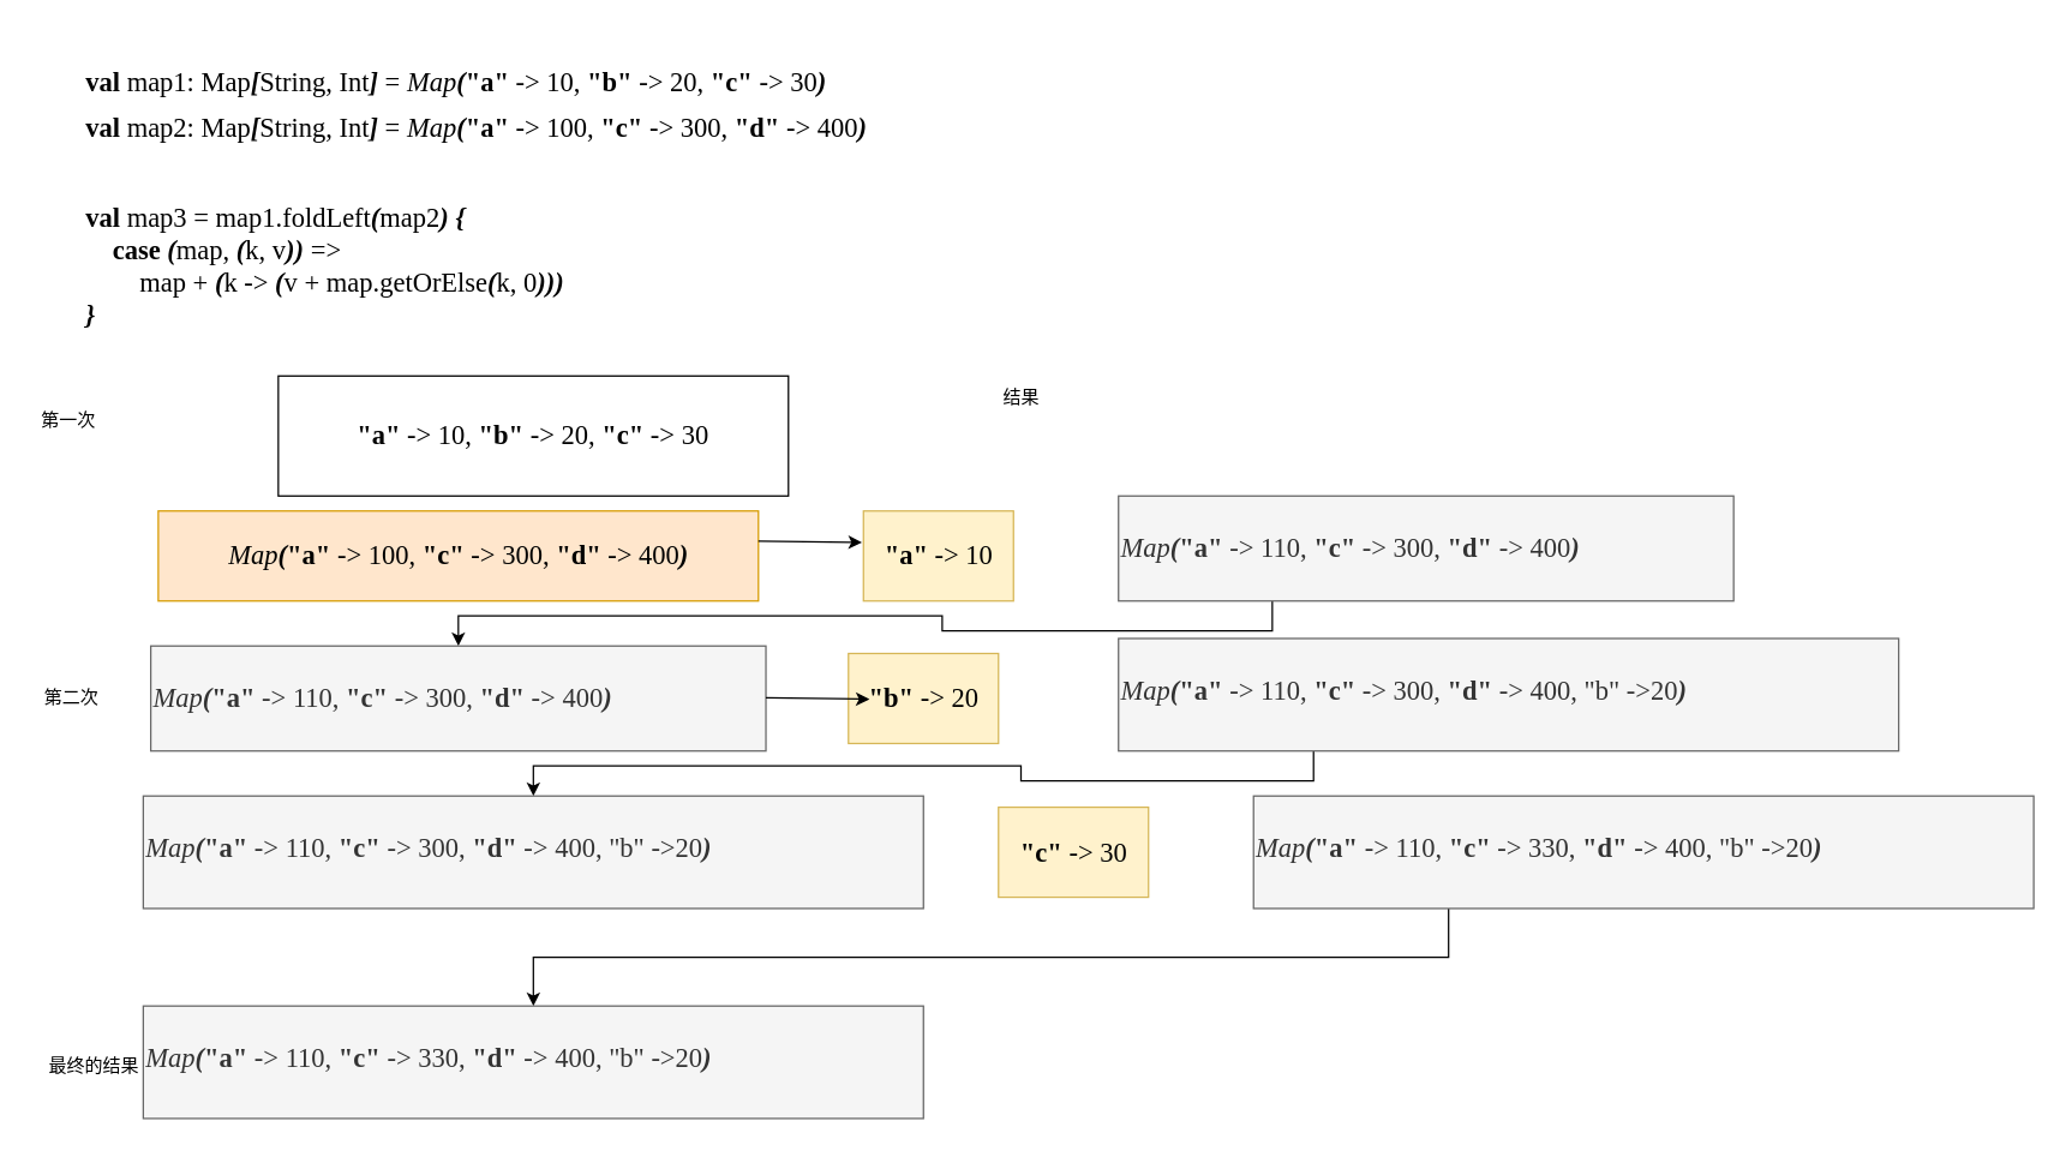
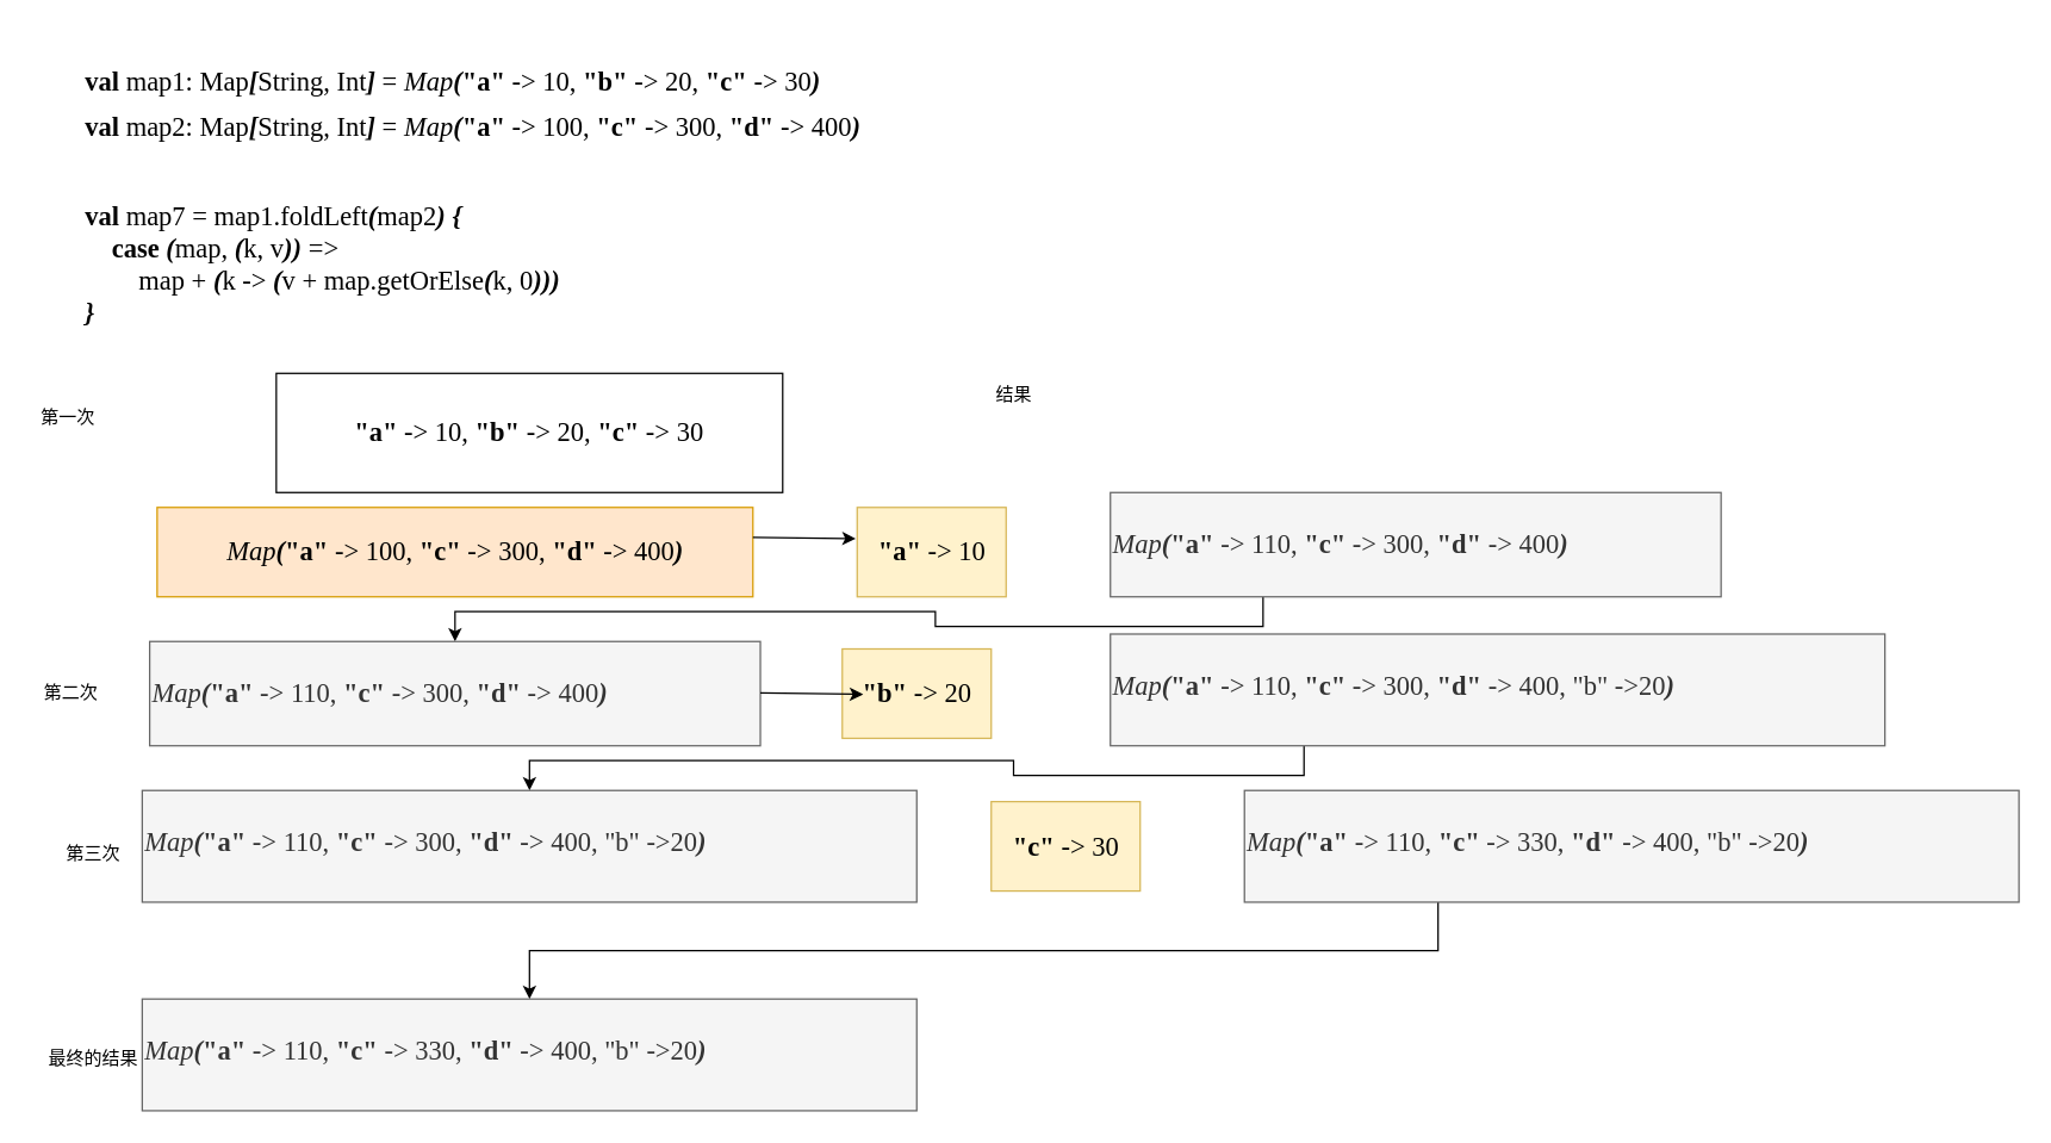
  <mxCell id="0" />
  <mxCell id="1" parent="0" />
  <mxCell id="2" value="&lt;meta http-equiv=&quot;content-type&quot; content=&quot;text/html; charset=UTF-8&quot;&gt;&lt;pre style=&quot;font-family: Consolas; font-size: 13.5pt;&quot;&gt;&lt;span style=&quot;font-weight: bold;&quot;&gt;val &lt;/span&gt;map2: &lt;span style=&quot;&quot;&gt;Map&lt;/span&gt;&lt;span style=&quot;font-weight: bold; font-style: italic;&quot;&gt;[&lt;/span&gt;&lt;span style=&quot;&quot;&gt;String&lt;/span&gt;, Int&lt;span style=&quot;font-weight: bold; font-style: italic;&quot;&gt;] &lt;/span&gt;= &lt;span style=&quot;font-style: italic;&quot;&gt;Map&lt;/span&gt;&lt;span style=&quot;font-weight: bold; font-style: italic;&quot;&gt;(&lt;/span&gt;&lt;span style=&quot;font-weight: bold;&quot;&gt;&quot;a&quot; &lt;/span&gt;-&amp;gt; &lt;span style=&quot;&quot;&gt;100&lt;/span&gt;, &lt;span style=&quot;font-weight: bold;&quot;&gt;&quot;c&quot; &lt;/span&gt;-&amp;gt; &lt;span style=&quot;&quot;&gt;300&lt;/span&gt;, &lt;span style=&quot;font-weight: bold;&quot;&gt;&quot;d&quot; &lt;/span&gt;-&amp;gt; &lt;span style=&quot;&quot;&gt;400&lt;/span&gt;&lt;span style=&quot;font-weight: bold; font-style: italic;&quot;&gt;)&lt;/span&gt;&lt;/pre&gt;" style="text;whiteSpace=wrap;html=1;" parent="1" vertex="1"><mxGeometry x="55" y="50" width="550" height="70" as="geometry" /></mxCell>
  <mxCell id="3" value="&lt;meta http-equiv=&quot;content-type&quot; content=&quot;text/html; charset=UTF-8&quot;&gt;&lt;pre style=&quot;font-family: Consolas; font-size: 13.5pt;&quot;&gt;&lt;span style=&quot;font-weight: bold;&quot;&gt;val &lt;/span&gt;map1: &lt;span style=&quot;&quot;&gt;Map&lt;/span&gt;&lt;span style=&quot;font-weight: bold; font-style: italic;&quot;&gt;[&lt;/span&gt;&lt;span style=&quot;&quot;&gt;String&lt;/span&gt;, Int&lt;span style=&quot;font-weight: bold; font-style: italic;&quot;&gt;] &lt;/span&gt;= &lt;span style=&quot;font-style: italic;&quot;&gt;Map&lt;/span&gt;&lt;span style=&quot;font-weight: bold; font-style: italic;&quot;&gt;(&lt;/span&gt;&lt;span style=&quot;font-weight: bold;&quot;&gt;&quot;a&quot; &lt;/span&gt;-&amp;gt; &lt;span style=&quot;&quot;&gt;10&lt;/span&gt;, &lt;span style=&quot;font-weight: bold;&quot;&gt;&quot;b&quot; &lt;/span&gt;-&amp;gt; &lt;span style=&quot;&quot;&gt;20&lt;/span&gt;, &lt;span style=&quot;font-weight: bold;&quot;&gt;&quot;c&quot; &lt;/span&gt;-&amp;gt; &lt;span style=&quot;&quot;&gt;30&lt;/span&gt;&lt;span style=&quot;font-weight: bold; font-style: italic;&quot;&gt;)&lt;/span&gt;&lt;/pre&gt;" style="text;whiteSpace=wrap;html=1;" parent="1" vertex="1"><mxGeometry x="55" y="20" width="550" height="70" as="geometry" /></mxCell>
- <mxCell id="4" value="&lt;meta http-equiv=&quot;content-type&quot; content=&quot;text/html; charset=UTF-8&quot;&gt;&lt;pre style=&quot;font-family: Consolas; font-size: 13.5pt;&quot;&gt;&lt;span style=&quot;font-weight: bold;&quot;&gt;val &lt;/span&gt;map3 = map1.foldLeft&lt;span style=&quot;font-weight: bold; font-style: italic;&quot;&gt;(&lt;/span&gt;map2&lt;span style=&quot;font-weight: bold; font-style: italic;&quot;&gt;) {&lt;br&gt;&lt;/span&gt;&lt;span style=&quot;font-weight: bold; font-style: italic;&quot;&gt;    &lt;/span&gt;&lt;span style=&quot;font-weight: bold;&quot;&gt;case &lt;/span&gt;&lt;span style=&quot;font-weight: bold; font-style: italic;&quot;&gt;(&lt;/span&gt;map, &lt;span style=&quot;font-weight: bold; font-style: italic;&quot;&gt;(&lt;/span&gt;k, v&lt;span style=&quot;font-weight: bold; font-style: italic;&quot;&gt;)) &lt;/span&gt;=&amp;gt;&lt;br&gt;        map + &lt;span style=&quot;font-weight: bold; font-style: italic;&quot;&gt;(&lt;/span&gt;k -&amp;gt; &lt;span style=&quot;font-weight: bold; font-style: italic;&quot;&gt;(&lt;/span&gt;v + map.getOrElse&lt;span style=&quot;font-weight: bold; font-style: italic;&quot;&gt;(&lt;/span&gt;k, &lt;span style=&quot;&quot;&gt;0&lt;/span&gt;&lt;span style=&quot;font-weight: bold; font-style: italic;&quot;&gt;)))&lt;br&gt;&lt;/span&gt;&lt;span style=&quot;font-weight: bold; font-style: italic;&quot;&gt;}&lt;/span&gt;&lt;/pre&gt;" style="text;whiteSpace=wrap;html=1;" parent="1" vertex="1"><mxGeometry x="55" y="110" width="480" height="110" as="geometry" /></mxCell>
+ <mxCell id="4" value="&lt;meta http-equiv=&quot;content-type&quot; content=&quot;text/html; charset=UTF-8&quot;&gt;&lt;pre style=&quot;font-family: Consolas; font-size: 13.5pt;&quot;&gt;&lt;span style=&quot;font-weight: bold;&quot;&gt;val &lt;/span&gt;map7 = map1.foldLeft&lt;span style=&quot;font-weight: bold; font-style: italic;&quot;&gt;(&lt;/span&gt;map2&lt;span style=&quot;font-weight: bold; font-style: italic;&quot;&gt;) {&lt;br&gt;&lt;/span&gt;&lt;span style=&quot;font-weight: bold; font-style: italic;&quot;&gt;    &lt;/span&gt;&lt;span style=&quot;font-weight: bold;&quot;&gt;case &lt;/span&gt;&lt;span style=&quot;font-weight: bold; font-style: italic;&quot;&gt;(&lt;/span&gt;map, &lt;span style=&quot;font-weight: bold; font-style: italic;&quot;&gt;(&lt;/span&gt;k, v&lt;span style=&quot;font-weight: bold; font-style: italic;&quot;&gt;)) &lt;/span&gt;=&amp;gt;&lt;br&gt;        map + &lt;span style=&quot;font-weight: bold; font-style: italic;&quot;&gt;(&lt;/span&gt;k -&amp;gt; &lt;span style=&quot;font-weight: bold; font-style: italic;&quot;&gt;(&lt;/span&gt;v + map.getOrElse&lt;span style=&quot;font-weight: bold; font-style: italic;&quot;&gt;(&lt;/span&gt;k, &lt;span style=&quot;&quot;&gt;0&lt;/span&gt;&lt;span style=&quot;font-weight: bold; font-style: italic;&quot;&gt;)))&lt;br&gt;&lt;/span&gt;&lt;span style=&quot;font-weight: bold; font-style: italic;&quot;&gt;}&lt;/span&gt;&lt;/pre&gt;" style="text;whiteSpace=wrap;html=1;" parent="1" vertex="1"><mxGeometry x="55" y="110" width="480" height="110" as="geometry" /></mxCell>
  <mxCell id="5" value="&lt;pre style=&quot;text-align: left ; font-family: &amp;#34;consolas&amp;#34; ; font-size: 13.5pt&quot;&gt;&lt;span style=&quot;font-weight: bold&quot;&gt;&quot;a&quot; &lt;/span&gt;-&amp;gt; 10, &lt;span style=&quot;font-weight: bold&quot;&gt;&quot;b&quot; &lt;/span&gt;-&amp;gt; 20, &lt;span style=&quot;font-weight: bold&quot;&gt;&quot;c&quot; &lt;/span&gt;-&amp;gt; 30&lt;/pre&gt;" style="rounded=0;whiteSpace=wrap;html=1;" parent="1" vertex="1"><mxGeometry x="185" y="250" width="340" height="80" as="geometry" /></mxCell>
  <mxCell id="6" value="第一次" style="text;html=1;align=center;verticalAlign=middle;resizable=0;points=[];autosize=1;" parent="1" vertex="1"><mxGeometry x="20" y="270" width="50" height="20" as="geometry" /></mxCell>
  <mxCell id="7" value="&lt;pre style=&quot;text-align: left ; font-family: &amp;#34;consolas&amp;#34; ; font-size: 13.5pt&quot;&gt;&lt;span style=&quot;font-style: italic&quot;&gt;Map&lt;/span&gt;&lt;span style=&quot;font-weight: bold ; font-style: italic&quot;&gt;(&lt;/span&gt;&lt;span style=&quot;font-weight: bold&quot;&gt;&quot;a&quot; &lt;/span&gt;-&amp;gt; 100, &lt;span style=&quot;font-weight: bold&quot;&gt;&quot;c&quot; &lt;/span&gt;-&amp;gt; 300, &lt;span style=&quot;font-weight: bold&quot;&gt;&quot;d&quot; &lt;/span&gt;-&amp;gt; 400&lt;span style=&quot;font-weight: bold ; font-style: italic&quot;&gt;)&lt;/span&gt;&lt;/pre&gt;" style="text;html=1;align=center;verticalAlign=middle;resizable=0;points=[];autosize=1;fillColor=#ffe6cc;strokeColor=#d79b00;" parent="1" vertex="1"><mxGeometry x="105" y="340" width="400" height="60" as="geometry" /></mxCell>
  <mxCell id="8" value="" style="endArrow=classic;html=1;entryX=-0.01;entryY=0.35;entryDx=0;entryDy=0;entryPerimeter=0;" parent="1" edge="1"><mxGeometry width="50" height="50" relative="1" as="geometry"><mxPoint x="505" y="360" as="sourcePoint" /><mxPoint x="574" y="361" as="targetPoint" /></mxGeometry></mxCell>
  <mxCell id="9" style="edgeStyle=orthogonalEdgeStyle;rounded=0;orthogonalLoop=1;jettySize=auto;html=1;exitX=0.25;exitY=1;exitDx=0;exitDy=0;" parent="1" source="10" target="12" edge="1"><mxGeometry relative="1" as="geometry" /></mxCell>
  <mxCell id="10" value="&lt;pre style=&quot;font-style: normal ; font-weight: 400 ; letter-spacing: normal ; text-indent: 0px ; text-transform: none ; word-spacing: 0px ; text-align: left ; font-family: &amp;#34;consolas&amp;#34; ; font-size: 13.5pt&quot;&gt;&lt;span style=&quot;font-style: italic&quot;&gt;Map&lt;/span&gt;&lt;span style=&quot;font-weight: bold ; font-style: italic&quot;&gt;(&lt;/span&gt;&lt;span style=&quot;font-weight: bold&quot;&gt;&quot;a&quot; &lt;/span&gt;-&amp;gt; 110, &lt;span style=&quot;font-weight: bold&quot;&gt;&quot;c&quot; &lt;/span&gt;-&amp;gt; 300, &lt;span style=&quot;font-weight: bold&quot;&gt;&quot;d&quot; &lt;/span&gt;-&amp;gt; 400&lt;span style=&quot;font-weight: bold ; font-style: italic&quot;&gt;)&lt;/span&gt;&lt;/pre&gt;" style="text;whiteSpace=wrap;html=1;fillColor=#f5f5f5;strokeColor=#666666;fontColor=#333333;" parent="1" vertex="1"><mxGeometry x="745" y="330" width="410" height="70" as="geometry" /></mxCell>
  <mxCell id="11" value="结果" style="text;html=1;align=center;verticalAlign=middle;resizable=0;points=[];autosize=1;" parent="1" vertex="1"><mxGeometry x="660" y="255" width="40" height="20" as="geometry" /></mxCell>
  <mxCell id="12" value="&lt;pre style=&quot;font-style: normal ; font-weight: 400 ; letter-spacing: normal ; text-indent: 0px ; text-transform: none ; word-spacing: 0px ; text-align: left ; font-family: &amp;#34;consolas&amp;#34; ; font-size: 13.5pt&quot;&gt;&lt;span style=&quot;font-style: italic&quot;&gt;Map&lt;/span&gt;&lt;span style=&quot;font-weight: bold ; font-style: italic&quot;&gt;(&lt;/span&gt;&lt;span style=&quot;font-weight: bold&quot;&gt;&quot;a&quot; &lt;/span&gt;-&amp;gt; 110, &lt;span style=&quot;font-weight: bold&quot;&gt;&quot;c&quot; &lt;/span&gt;-&amp;gt; 300, &lt;span style=&quot;font-weight: bold&quot;&gt;&quot;d&quot; &lt;/span&gt;-&amp;gt; 400&lt;span style=&quot;font-weight: bold ; font-style: italic&quot;&gt;)&lt;/span&gt;&lt;/pre&gt;" style="text;whiteSpace=wrap;html=1;fillColor=#f5f5f5;strokeColor=#666666;fontColor=#333333;" parent="1" vertex="1"><mxGeometry x="100" y="430" width="410" height="70" as="geometry" /></mxCell>
  <mxCell id="13" value="第二次" style="text;html=1;align=center;verticalAlign=middle;resizable=0;points=[];autosize=1;" parent="1" vertex="1"><mxGeometry x="22" y="455" width="50" height="20" as="geometry" /></mxCell>
  <mxCell id="14" value="&lt;pre style=&quot;text-align: left ; font-family: &amp;#34;consolas&amp;#34; ; font-size: 13.5pt&quot;&gt;&lt;span style=&quot;font-weight: bold&quot;&gt;&quot;a&quot; &lt;/span&gt;-&amp;gt; 10&lt;/pre&gt;" style="text;html=1;align=center;verticalAlign=middle;resizable=0;points=[];autosize=1;fillColor=#fff2cc;strokeColor=#d6b656;" parent="1" vertex="1"><mxGeometry x="575" y="340" width="100" height="60" as="geometry" /></mxCell>
  <mxCell id="15" value="&lt;pre style=&quot;text-align: left ; font-family: &amp;#34;consolas&amp;#34; ; font-size: 13.5pt&quot;&gt;&lt;span style=&quot;font-weight: bold&quot;&gt;&quot;b&quot; &lt;/span&gt;-&amp;gt; 20&lt;/pre&gt;" style="text;html=1;align=center;verticalAlign=middle;resizable=0;points=[];autosize=1;fillColor=#fff2cc;strokeColor=#d6b656;" parent="1" vertex="1"><mxGeometry x="565" y="435" width="100" height="60" as="geometry" /></mxCell>
  <mxCell id="16" value="" style="endArrow=classic;html=1;entryX=-0.01;entryY=0.35;entryDx=0;entryDy=0;entryPerimeter=0;" parent="1" edge="1"><mxGeometry width="50" height="50" relative="1" as="geometry"><mxPoint x="510" y="464.5" as="sourcePoint" /><mxPoint x="579" y="465.5" as="targetPoint" /></mxGeometry></mxCell>
  <mxCell id="17" style="edgeStyle=orthogonalEdgeStyle;rounded=0;orthogonalLoop=1;jettySize=auto;html=1;exitX=0.25;exitY=1;exitDx=0;exitDy=0;" parent="1" source="18" target="19" edge="1"><mxGeometry relative="1" as="geometry" /></mxCell>
  <mxCell id="18" value="&lt;pre style=&quot;font-style: normal ; font-weight: 400 ; letter-spacing: normal ; text-indent: 0px ; text-transform: none ; word-spacing: 0px ; text-align: left ; font-family: &amp;#34;consolas&amp;#34; ; font-size: 13.5pt&quot;&gt;&lt;span style=&quot;font-style: italic&quot;&gt;Map&lt;/span&gt;&lt;span style=&quot;font-weight: bold ; font-style: italic&quot;&gt;(&lt;/span&gt;&lt;span style=&quot;font-weight: bold&quot;&gt;&quot;a&quot; &lt;/span&gt;-&amp;gt; 110, &lt;span style=&quot;font-weight: bold&quot;&gt;&quot;c&quot; &lt;/span&gt;-&amp;gt; 300, &lt;span style=&quot;font-weight: bold&quot;&gt;&quot;d&quot; &lt;/span&gt;-&amp;gt; 400, &quot;b&quot; -&amp;gt;20&lt;span style=&quot;font-weight: bold ; font-style: italic&quot;&gt;)&lt;/span&gt;&lt;/pre&gt;" style="text;whiteSpace=wrap;html=1;fillColor=#f5f5f5;strokeColor=#666666;fontColor=#333333;" parent="1" vertex="1"><mxGeometry x="745" y="425" width="520" height="75" as="geometry" /></mxCell>
  <mxCell id="19" value="&lt;pre style=&quot;font-style: normal ; font-weight: 400 ; letter-spacing: normal ; text-indent: 0px ; text-transform: none ; word-spacing: 0px ; text-align: left ; font-family: &amp;#34;consolas&amp;#34; ; font-size: 13.5pt&quot;&gt;&lt;span style=&quot;font-style: italic&quot;&gt;Map&lt;/span&gt;&lt;span style=&quot;font-weight: bold ; font-style: italic&quot;&gt;(&lt;/span&gt;&lt;span style=&quot;font-weight: bold&quot;&gt;&quot;a&quot; &lt;/span&gt;-&amp;gt; 110, &lt;span style=&quot;font-weight: bold&quot;&gt;&quot;c&quot; &lt;/span&gt;-&amp;gt; 300, &lt;span style=&quot;font-weight: bold&quot;&gt;&quot;d&quot; &lt;/span&gt;-&amp;gt; 400, &quot;b&quot; -&amp;gt;20&lt;span style=&quot;font-weight: bold ; font-style: italic&quot;&gt;)&lt;/span&gt;&lt;/pre&gt;" style="text;whiteSpace=wrap;html=1;fillColor=#f5f5f5;strokeColor=#666666;fontColor=#333333;" parent="1" vertex="1"><mxGeometry x="95" y="530" width="520" height="75" as="geometry" /></mxCell>
+ <mxCell id="20" value="第三次" style="text;html=1;align=center;verticalAlign=middle;resizable=0;points=[];autosize=1;" parent="1" vertex="1"><mxGeometry x="37" y="563" width="50" height="20" as="geometry" /></mxCell>
  <mxCell id="21" value="&lt;pre style=&quot;text-align: left ; font-family: &amp;#34;consolas&amp;#34; ; font-size: 13.5pt&quot;&gt;&lt;span style=&quot;font-weight: bold&quot;&gt;&quot;c&quot; &lt;/span&gt;-&amp;gt; 30&lt;/pre&gt;" style="text;html=1;align=center;verticalAlign=middle;resizable=0;points=[];autosize=1;fillColor=#fff2cc;strokeColor=#d6b656;" parent="1" vertex="1"><mxGeometry x="665" y="537.5" width="100" height="60" as="geometry" /></mxCell>
  <mxCell id="22" style="edgeStyle=orthogonalEdgeStyle;rounded=0;orthogonalLoop=1;jettySize=auto;html=1;exitX=0.25;exitY=1;exitDx=0;exitDy=0;" parent="1" source="23" target="24" edge="1"><mxGeometry relative="1" as="geometry" /></mxCell>
  <mxCell id="23" value="&lt;pre style=&quot;font-style: normal ; font-weight: 400 ; letter-spacing: normal ; text-indent: 0px ; text-transform: none ; word-spacing: 0px ; text-align: left ; font-family: &amp;#34;consolas&amp;#34; ; font-size: 13.5pt&quot;&gt;&lt;span style=&quot;font-style: italic&quot;&gt;Map&lt;/span&gt;&lt;span style=&quot;font-weight: bold ; font-style: italic&quot;&gt;(&lt;/span&gt;&lt;span style=&quot;font-weight: bold&quot;&gt;&quot;a&quot; &lt;/span&gt;-&amp;gt; 110, &lt;span style=&quot;font-weight: bold&quot;&gt;&quot;c&quot; &lt;/span&gt;-&amp;gt; 330, &lt;span style=&quot;font-weight: bold&quot;&gt;&quot;d&quot; &lt;/span&gt;-&amp;gt; 400, &quot;b&quot; -&amp;gt;20&lt;span style=&quot;font-weight: bold ; font-style: italic&quot;&gt;)&lt;/span&gt;&lt;/pre&gt;" style="text;whiteSpace=wrap;html=1;fillColor=#f5f5f5;strokeColor=#666666;fontColor=#333333;" parent="1" vertex="1"><mxGeometry x="835" y="530" width="520" height="75" as="geometry" /></mxCell>
  <mxCell id="24" value="&lt;pre style=&quot;font-style: normal ; font-weight: 400 ; letter-spacing: normal ; text-indent: 0px ; text-transform: none ; word-spacing: 0px ; text-align: left ; font-family: &amp;#34;consolas&amp;#34; ; font-size: 13.5pt&quot;&gt;&lt;span style=&quot;font-style: italic&quot;&gt;Map&lt;/span&gt;&lt;span style=&quot;font-weight: bold ; font-style: italic&quot;&gt;(&lt;/span&gt;&lt;span style=&quot;font-weight: bold&quot;&gt;&quot;a&quot; &lt;/span&gt;-&amp;gt; 110, &lt;span style=&quot;font-weight: bold&quot;&gt;&quot;c&quot; &lt;/span&gt;-&amp;gt; 330, &lt;span style=&quot;font-weight: bold&quot;&gt;&quot;d&quot; &lt;/span&gt;-&amp;gt; 400, &quot;b&quot; -&amp;gt;20&lt;span style=&quot;font-weight: bold ; font-style: italic&quot;&gt;)&lt;/span&gt;&lt;/pre&gt;" style="text;whiteSpace=wrap;html=1;fillColor=#f5f5f5;strokeColor=#666666;fontColor=#333333;" parent="1" vertex="1"><mxGeometry x="95" y="670" width="520" height="75" as="geometry" /></mxCell>
  <mxCell id="25" value="最终的结果" style="text;html=1;align=center;verticalAlign=middle;resizable=0;points=[];autosize=1;" parent="1" vertex="1"><mxGeometry x="22" y="700" width="80" height="20" as="geometry" /></mxCell>
